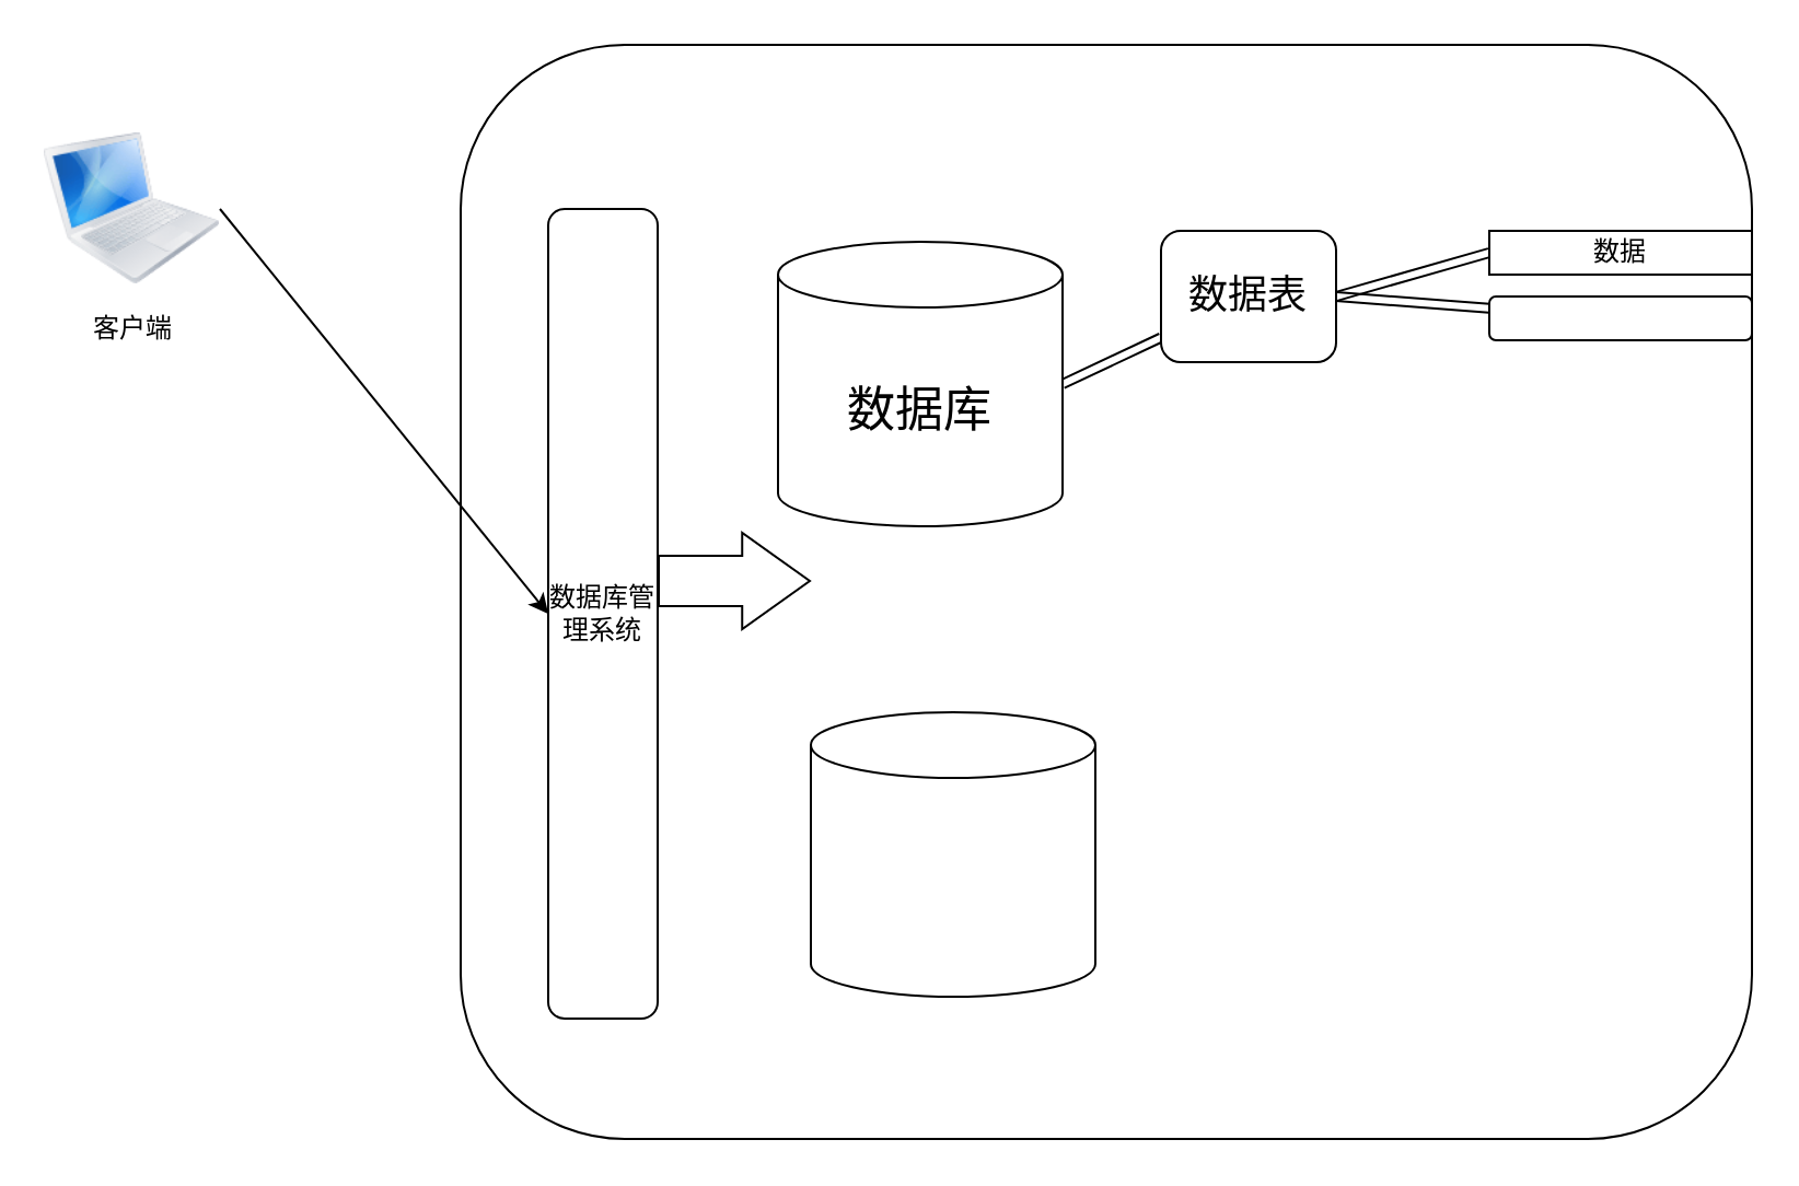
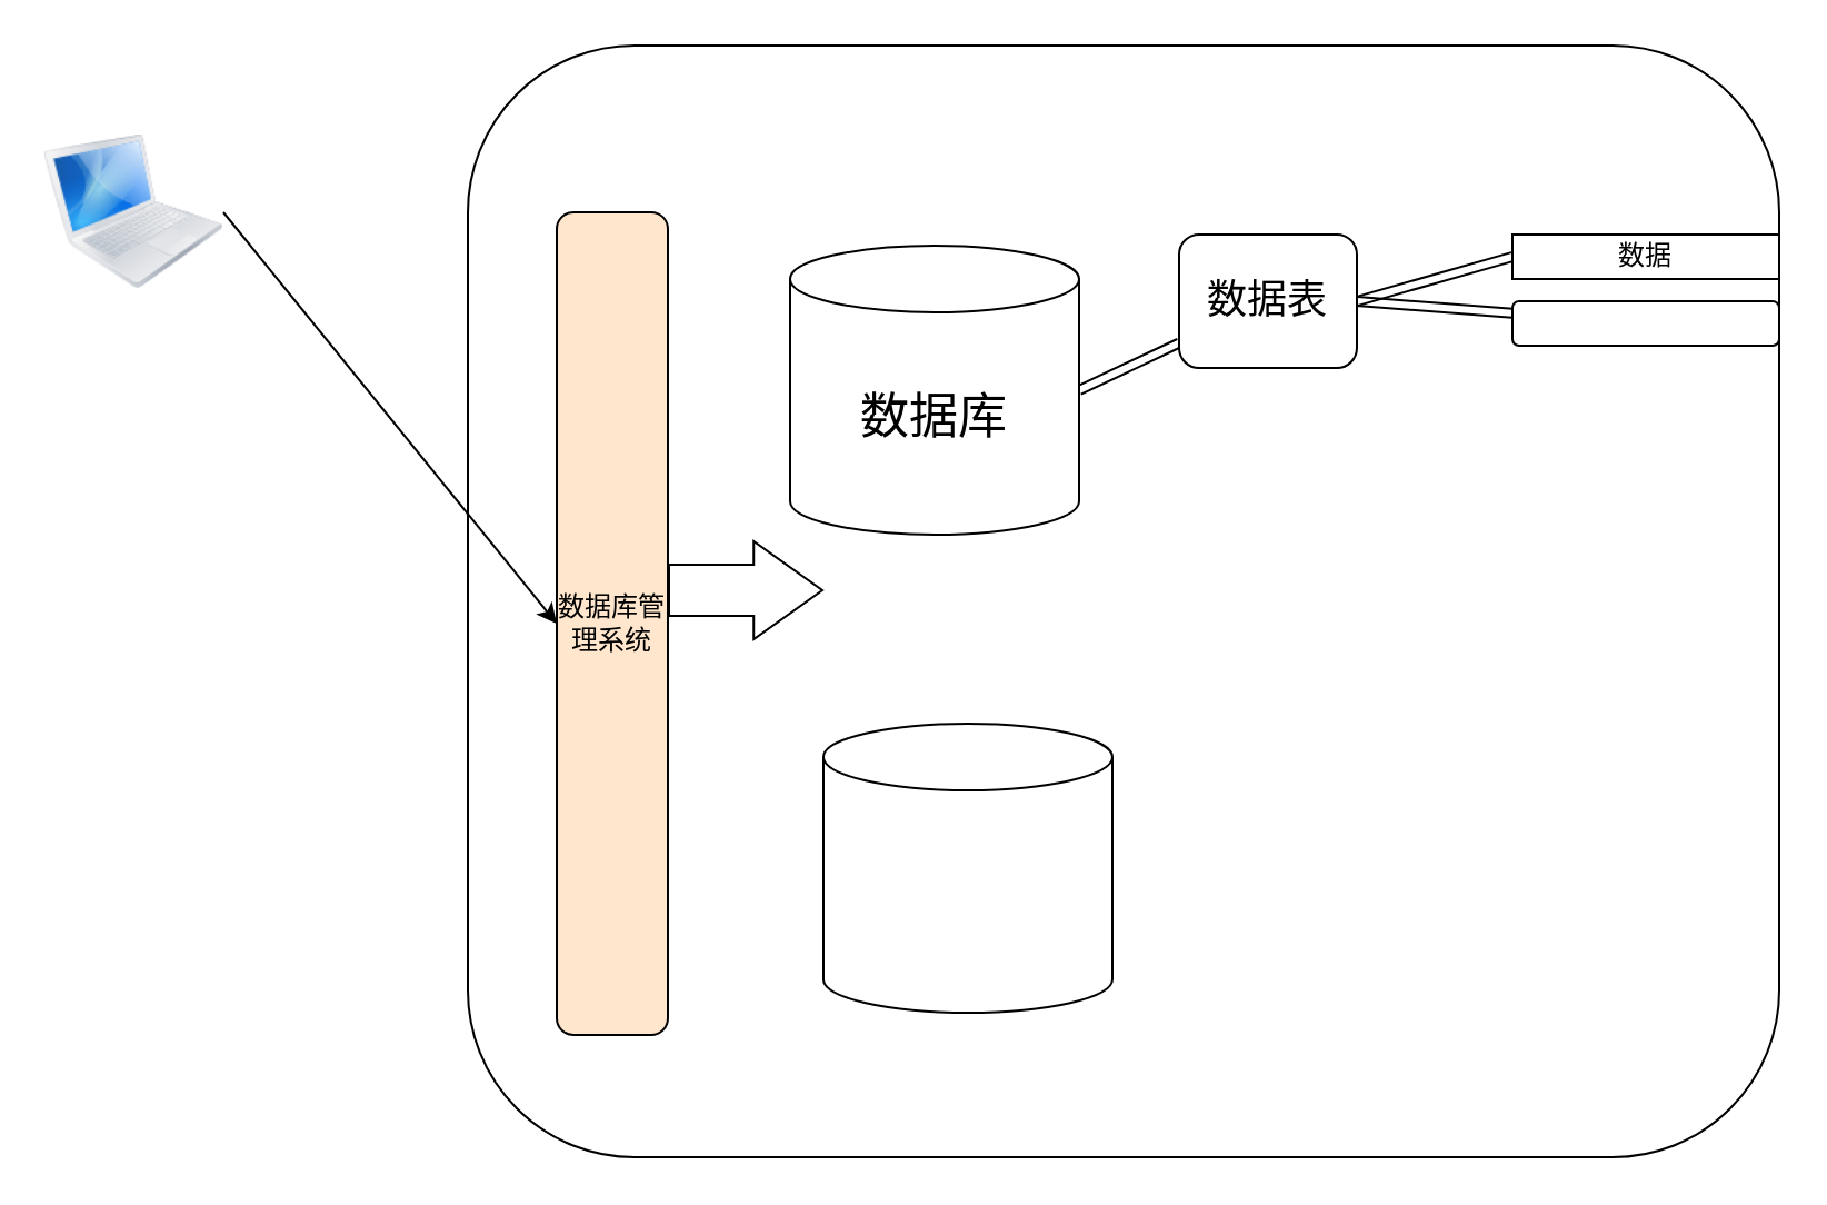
  <mxCell id="0" />
  <mxCell id="1" parent="0" />
  <mxCell id="2" value="" style="rounded=1;whiteSpace=wrap;html=1;" vertex="1" parent="1"><mxGeometry x="210" y="20" width="590" height="500" as="geometry" /></mxCell>
- <mxCell id="3" value="数据库管理系统" style="rounded=1;whiteSpace=wrap;html=1;" vertex="1" parent="1"><mxGeometry x="250" y="95" width="50" height="370" as="geometry" /></mxCell>
+ <mxCell id="3" value="数据库管理系统" style="rounded=1;whiteSpace=wrap;html=1;fillColor=#ffe6cc;" vertex="1" parent="1"><mxGeometry x="250" y="95" width="50" height="370" as="geometry" /></mxCell>
  <mxCell id="4" style="rounded=0;orthogonalLoop=1;jettySize=auto;html=1;exitX=1;exitY=0.5;exitDx=0;exitDy=0;exitPerimeter=0;shape=link;" edge="1" parent="1" source="5" target="9"><mxGeometry relative="1" as="geometry" /></mxCell>
  <mxCell id="5" value="&lt;font style=&quot;font-size: 22px;&quot;&gt;数据库&lt;/font&gt;" style="shape=cylinder3;whiteSpace=wrap;html=1;boundedLbl=1;backgroundOutline=1;size=15;" vertex="1" parent="1"><mxGeometry x="355" y="110" width="130" height="130" as="geometry" /></mxCell>
  <mxCell id="6" value="" style="shape=cylinder3;whiteSpace=wrap;html=1;boundedLbl=1;backgroundOutline=1;size=15;" vertex="1" parent="1"><mxGeometry x="370" y="325" width="130" height="130" as="geometry" /></mxCell>
  <mxCell id="7" style="rounded=0;orthogonalLoop=1;jettySize=auto;html=1;exitX=1;exitY=0.5;exitDx=0;exitDy=0;entryX=0;entryY=0.5;entryDx=0;entryDy=0;shape=link;" edge="1" parent="1" source="9" target="10"><mxGeometry relative="1" as="geometry" /></mxCell>
  <mxCell id="8" style="rounded=0;orthogonalLoop=1;jettySize=auto;html=1;exitX=1;exitY=0.5;exitDx=0;exitDy=0;shape=link;" edge="1" parent="1" source="9" target="11"><mxGeometry relative="1" as="geometry" /></mxCell>
  <mxCell id="9" value="&lt;font style=&quot;font-size: 18px;&quot;&gt;数据表&lt;/font&gt;" style="whiteSpace=wrap;html=1;rounded=1;" vertex="1" parent="1"><mxGeometry x="530" y="105" width="80" height="60" as="geometry" /></mxCell>
  <mxCell id="10" value="数据" style="whiteSpace=wrap;html=1;rounded=0;" vertex="1" parent="1"><mxGeometry x="680" y="105" width="120" height="20" as="geometry" /></mxCell>
  <mxCell id="11" value="" style="rounded=1;whiteSpace=wrap;html=1;" vertex="1" parent="1"><mxGeometry x="680" y="135" width="120" height="20" as="geometry" /></mxCell>
  <mxCell id="12" value="" style="shape=flexArrow;endArrow=classic;html=1;rounded=0;width=23;endSize=9.96;" edge="1" parent="1"><mxGeometry width="50" height="50" relative="1" as="geometry"><mxPoint x="300" y="265" as="sourcePoint" /><mxPoint x="370" y="265" as="targetPoint" /></mxGeometry></mxCell>
  <mxCell id="13" style="rounded=0;orthogonalLoop=1;jettySize=auto;html=1;exitX=1;exitY=0.5;exitDx=0;exitDy=0;entryX=0;entryY=0.5;entryDx=0;entryDy=0;" edge="1" parent="1" source="14" target="3"><mxGeometry relative="1" as="geometry" /></mxCell>
  <mxCell id="14" value="" style="image;html=1;image=img/lib/clip_art/computers/MacBook_128x128.png" vertex="1" parent="1"><mxGeometry x="20" y="55" width="80" height="80" as="geometry" /></mxCell>
- <mxCell id="15" value="客户端" style="text;html=1;align=center;verticalAlign=middle;resizable=0;points=[];autosize=1;strokeColor=none;fillColor=none;" vertex="1" parent="1"><mxGeometry x="30" y="135" width="60" height="30" as="geometry" /></mxCell>
